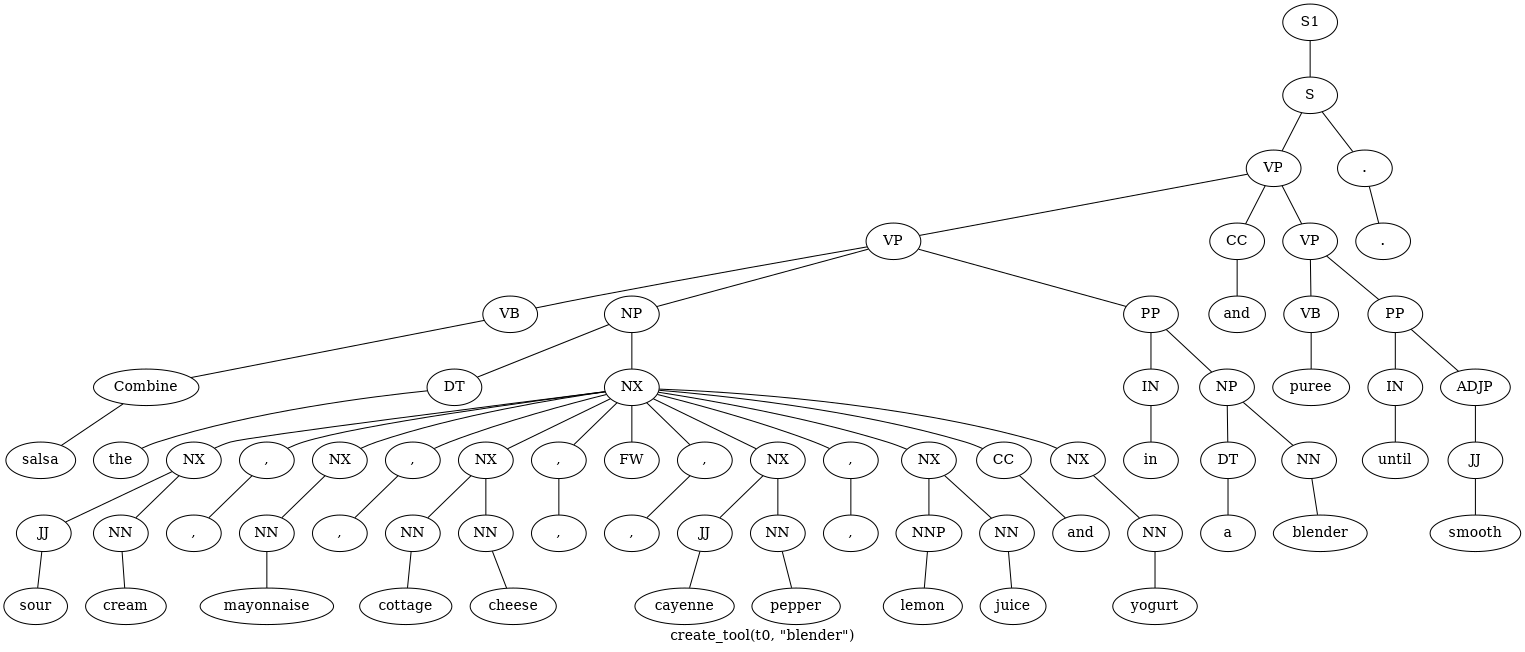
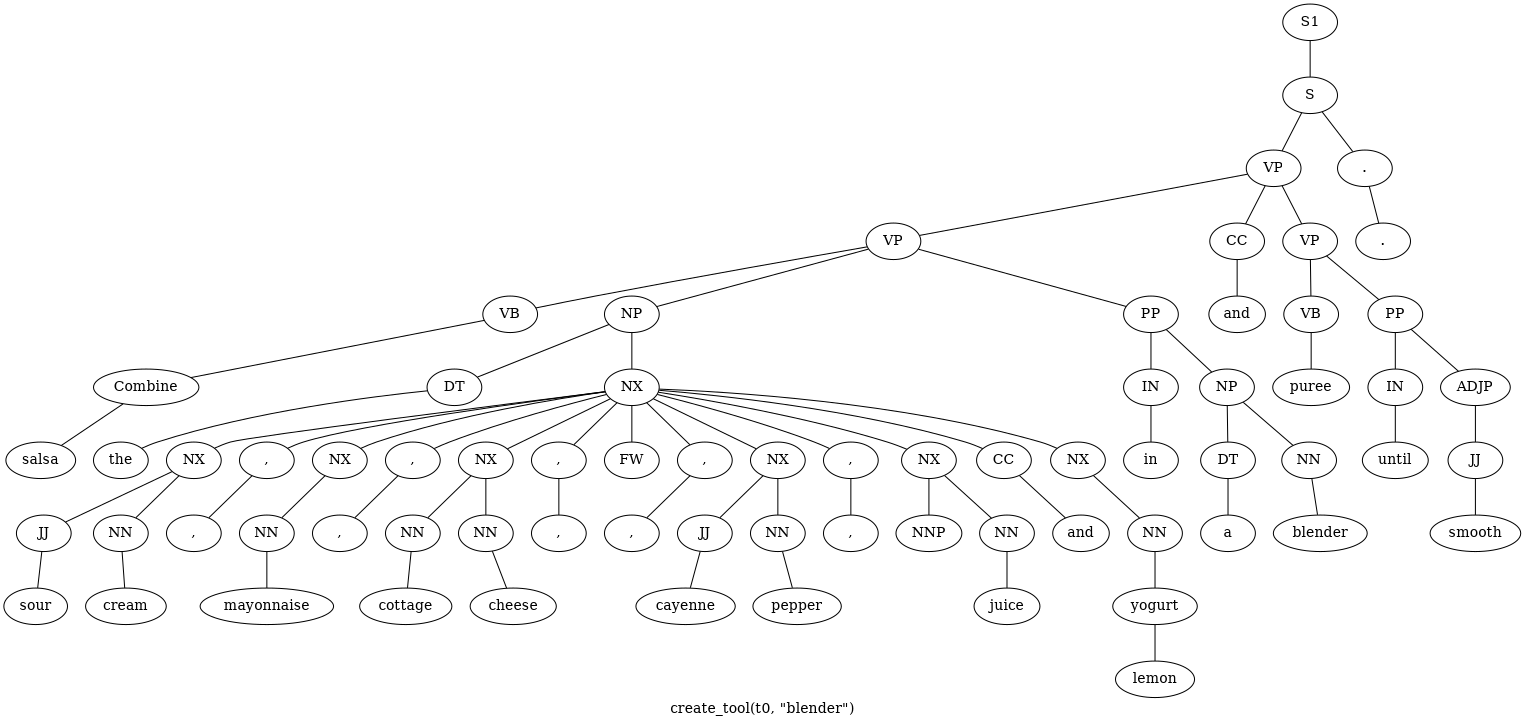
  graph {
    fontname="DejaVu Serif"
    label="create_tool(t0, \"blender\")"
    node [fontname="DejaVu Serif"]
    edge [fontname="DejaVu Serif"]
    n1 [label=S1]
    n2 [label=S]
    n3 [label=VP]
    n4 [label="."]
    n5 [label=VP]
    n6 [label=CC]
    n7 [label=VP]
    n8 [label="."]
    n9 [label=VB]
    n10 [label=NP]
    n11 [label=PP]
    n12 [label=and]
    n13 [label=VB]
    n14 [label=PP]
    n15 [label=Combine]
    n16 [label=DT]
    n17 [label=NX]
    n18 [label=IN]
    n19 [label=NP]
    n20 [label=salsa]
    n21 [label=the]
    n22 [label=NX]
    n23 [label=","]
    n24 [label=NX]
    n25 [label=","]
    n26 [label=NX]
    n27 [label=","]
    n28 [label=FW]
    n29 [label=","]
    n30 [label=NX]
    n31 [label=","]
    n32 [label=NX]
    n33 [label=CC]
    n34 [label=NX]
    n35 [label=JJ]
    n36 [label=NN]
    n37 [label=","]
    n38 [label=NN]
    n39 [label=","]
    n40 [label=NN]
    n41 [label=NN]
    n42 [label=","]
    n43 [label=","]
    n44 [label=JJ]
    n45 [label=NN]
    n46 [label=","]
    n47 [label=NNP]
    n48 [label=NN]
    n49 [label=and]
    n50 [label=NN]
    n51 [label=sour]
    n52 [label=cream]
    n53 [label=mayonnaise]
    n54 [label=cottage]
    n55 [label=cheese]
    n56 [label=cayenne]
    n57 [label=pepper]
    n58 [label=lemon]
    n59 [label=juice]
    n60 [label=yogurt]
    n61 [label=in]
    n62 [label=DT]
    n63 [label=NN]
    n64 [label=a]
    n65 [label=blender]
    n66 [label=puree]
    n67 [label=IN]
    n68 [label=ADJP]
    n69 [label=until]
    n70 [label=JJ]
    n71 [label=smooth]
    n1 -- n2
    n2 -- n3
    n2 -- n4
    n3 -- n5
    n3 -- n6
    n3 -- n7
    n4 -- n8
    n5 -- n9
    n5 -- n10
    n5 -- n11
    n6 -- n12
    n7 -- n13
    n7 -- n14
    n9 -- n15
    n10 -- n16
    n10 -- n17
    n11 -- n18
    n11 -- n19
    n13 -- n66
    n14 -- n67
    n14 -- n68
    n15 -- n20
    n16 -- n21
    n17 -- n22
    n17 -- n23
    n17 -- n24
    n17 -- n25
    n17 -- n26
    n17 -- n27
    n17 -- n28
    n17 -- n29
    n17 -- n30
    n17 -- n31
    n17 -- n32
    n17 -- n33
    n17 -- n34
    n18 -- n61
    n19 -- n62
    n19 -- n63
    n22 -- n35
    n22 -- n36
    n23 -- n37
    n24 -- n38
    n25 -- n39
    n26 -- n40
    n26 -- n41
    n27 -- n42
    n29 -- n43
    n30 -- n44
    n30 -- n45
    n31 -- n46
    n32 -- n47
    n32 -- n48
    n33 -- n49
    n34 -- n50
    n35 -- n51
    n36 -- n52
    n38 -- n53
    n40 -- n54
    n41 -- n55
    n44 -- n56
    n45 -- n57
-   n47 -- n58
+   n60 -- n58
    n48 -- n59
    n50 -- n60
    n62 -- n64
    n63 -- n65
    n67 -- n69
    n68 -- n70
    n70 -- n71
  }
